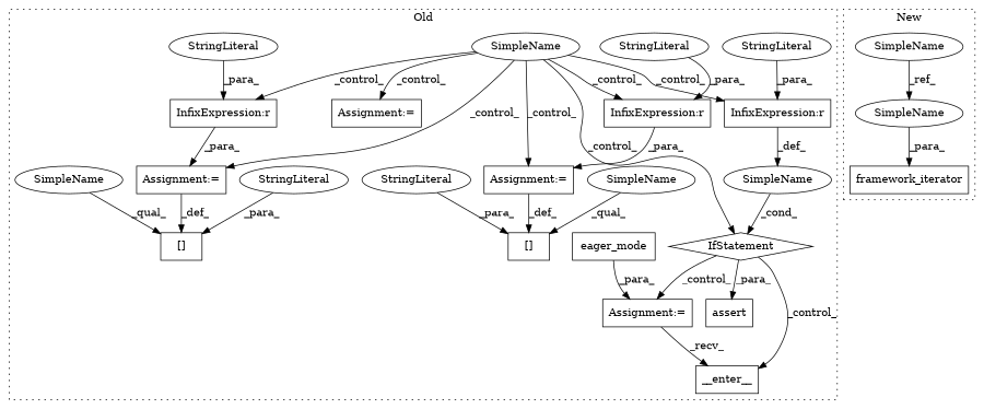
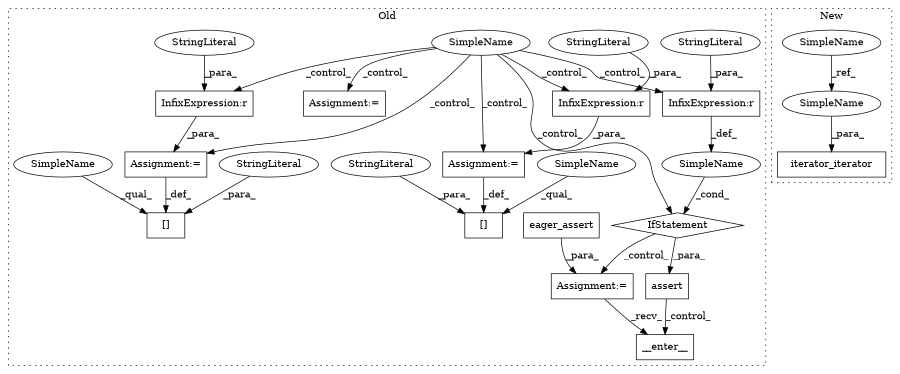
  digraph {
    node [a=42 l=7 shape=box]
    n1 [a=6 label=assert s=2143]
    n2 [label=SimpleName shape=ellipse l=""]
-   n3 [a=32 l=12 label=eager_mode s=2086]
+   n3 [a=32 l=12 label=eager_assert s=2086]
    n4 [a=32 l=11 label=__enter__ s=2120]
    n5 [a=27 l=4 label="InfixExpression:r" s=2051]
    n6 [a=45 label=StringLiteral s=2055 shape=ellipse]
    n7 [a=25 l="4,2" label=IfStatement s="2045,2062" shape=diamond]
    n8 [a=7 l=1 label="Assignment:=" s=2085]
    n9 [label=SimpleName shape=ellipse l=""]
    n10 [a=27 l=4 label="InfixExpression:r" s=1552]
    n11 [a=2 l="7,1" label="[]" s="1533,1547"]
    n12 [a=45 label=StringLiteral s=1556 shape=ellipse]
    n13 [a=45 label=StringLiteral s=1540 shape=ellipse]
    n14 [a=2 l="7,1" label="[]" s="1572,1592"]
    n15 [a=45 l=13 label=StringLiteral s=1579 shape=ellipse]
    n16 [a=27 l=4 label="InfixExpression:r" s=1597]
    n17 [a=45 label=StringLiteral s=1601 shape=ellipse]
    n18 [a=7 l=1 label="Assignment:=" s=1593]
    n19 [a=7 l=1 label="Assignment:=" s=1548]
    n20 [a=7 l=1 label="Assignment:=" s=2030]
    n21 [l=6 label=SimpleName s=1572 shape=ellipse]
    n22 [l=6 label=SimpleName s=1533 shape=ellipse]
-   n23 [a=32 l="19,1" label=framework_iterator s="903,928"]
+   n23 [a=32 l="19,1" label=iterator_iterator s="903,928"]
    n24 [l=6 label=SimpleName s=709 shape=ellipse]
    n25 [l=6 label=SimpleName s=922 shape=ellipse]
    subgraph cluster_1 {
      label=Old
      style=dotted
      n1
      n2
      n3
      n4
      n5
      n6
      n7
      n8
      n9
      n10
      n11
      n12
      n13
      n14
      n15
      n16
      n17
      n18
      n19
      n20
      n21
      n22
    }
    subgraph cluster_2 {
      label=New
      style=dotted
      n23
      n24
      n25
    }
    n2 -> n7 [label=_cond_]
    n3 -> n8 [label=_para_]
    n5 -> n2 [label=_def_]
    n6 -> n5 [label=_para_]
    n7 -> n1 [label=_para_]
-   n7 -> n4 [label=_control_]
+   n1 -> n4 [label=_control_]
    n7 -> n8 [label=_control_]
    n8 -> n4 [label=_recv_]
    n9 -> n5 [label=_control_]
    n9 -> n7 [label=_control_]
    n9 -> n10 [label=_control_]
    n9 -> n16 [label=_control_]
    n9 -> n18 [label=_control_]
    n9 -> n19 [label=_control_]
    n9 -> n20 [label=_control_]
    n10 -> n19 [label=_para_]
    n12 -> n10 [label=_para_]
    n13 -> n11 [label=_para_]
    n15 -> n14 [label=_para_]
    n16 -> n18 [label=_para_]
    n17 -> n16 [label=_para_]
    n18 -> n14 [label=_def_]
    n19 -> n11 [label=_def_]
    n21 -> n14 [label=_qual_]
    n22 -> n11 [label=_qual_]
    n24 -> n25 [label=_ref_]
    n25 -> n23 [label=_para_]
  }
